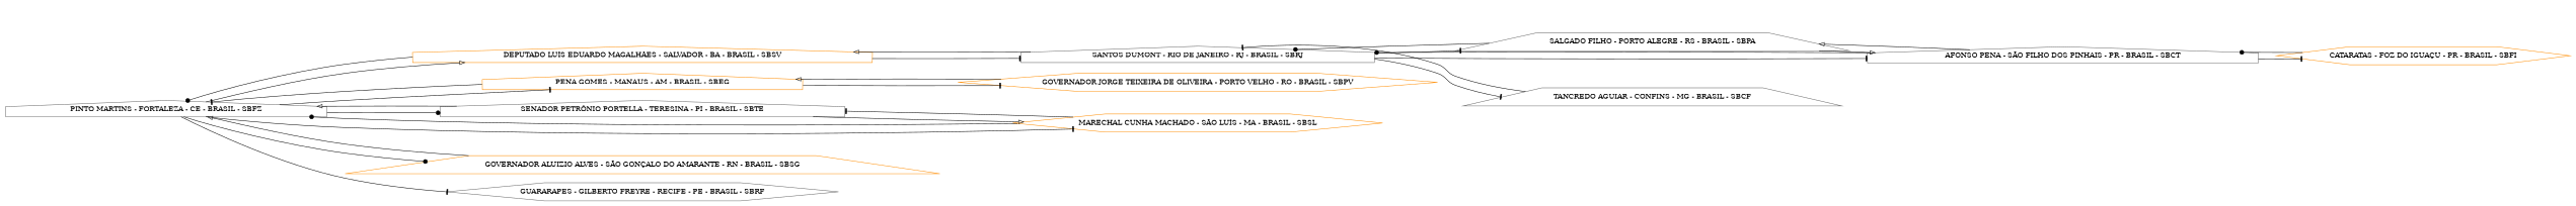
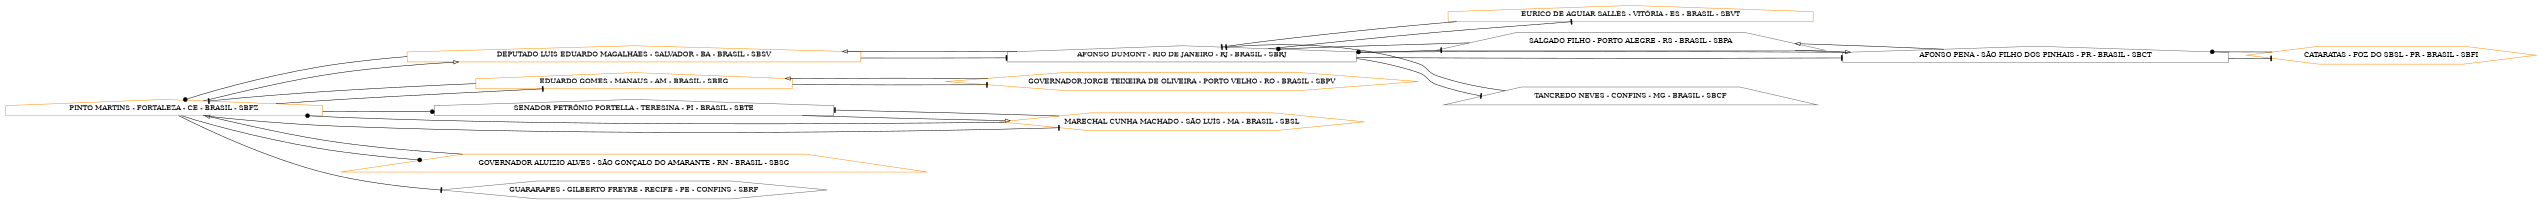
  digraph {
    rankdir=LR
    node [color=gray40 shape=house]
    edge [arrowhead=tee]
-   n1 [label="PINTO MARTINS - FORTALEZA - CE - BRASIL - SBFZ"]
+   n1 [color=darkorange label="PINTO MARTINS - FORTALEZA - CE - BRASIL - SBFZ"]
    n2 [color=darkorange label="DEPUTADO LUÍS EDUARDO MAGALHÃES - SALVADOR - BA - BRASIL - SBSV"]
-   n3 [color=darkorange label="PENA GOMES - MANAUS - AM - BRASIL - SBEG"]
+   n3 [color=darkorange label="EDUARDO GOMES - MANAUS - AM - BRASIL - SBEG"]
    n4 [label="SENADOR PETRÔNIO PORTELLA - TERESINA - PI - BRASIL - SBTE"]
    n5 [color=darkorange label="MARECHAL CUNHA MACHADO - SÃO LUÍS - MA - BRASIL - SBSL" shape=hexagon]
    n6 [color=darkorange label="GOVERNADOR ALUIZIO ALVES - SÃO GONÇALO DO AMARANTE - RN - BRASIL - SBSG" shape=trapezium]
-   n7 [label="GUARARAPES - GILBERTO FREYRE - RECIFE - PE - BRASIL - SBRF" shape=hexagon]
-   n8 [label="SANTOS DUMONT - RIO DE JANEIRO - RJ - BRASIL - SBRJ"]
+   n7 [label="GUARARAPES - GILBERTO FREYRE - RECIFE - PE - CONFINS - SBRF" shape=hexagon]
+   n8 [label="AFONSO DUMONT - RIO DE JANEIRO - RJ - BRASIL - SBRJ"]
    n9 [color=darkorange label="GOVERNADOR JORGE TEIXEIRA DE OLIVEIRA - PORTO VELHO - RO - BRASIL - SBPV" shape=hexagon]
+   n10 [color=darkorange label="EURICO DE AGUIAR SALLES - VITÓRIA - ES - BRASIL - SBVT"]
    n11 [label="SALGADO FILHO - PORTO ALEGRE - RS - BRASIL - SBPA" shape=trapezium]
    n12 [label="AFONSO PENA - SÃO FILHO DOS PINHAIS - PR - BRASIL - SBCT"]
-   n13 [label="TANCREDO AGUIAR - CONFINS - MG - BRASIL - SBCF" shape=trapezium]
-   n14 [color=darkorange label="CATARATAS - FOZ DO IGUAÇU - PR - BRASIL - SBFI" shape=hexagon]
+   n13 [label="TANCREDO NEVES - CONFINS - MG - BRASIL - SBCF" shape=trapezium]
+   n14 [color=darkorange label="CATARATAS - FOZ DO SBSL - PR - BRASIL - SBFI" shape=hexagon]
    n1 -> n2 [arrowhead=onormal]
    n1 -> n3
    n1 -> n4 [arrowhead=dot]
    n1 -> n5
    n1 -> n6 [arrowhead=dot]
    n1 -> n7
    n2 -> n1 [arrowhead=dot]
    n2 -> n8
    n3 -> n1
    n3 -> n9
-   n4 -> n1 [arrowhead=onormal]
    n4 -> n5 [arrowhead=onormal]
    n5 -> n1 [arrowhead=dot]
    n5 -> n4
    n6 -> n1 [arrowhead=onormal]
    n8 -> n2 [arrowhead=onormal]
+   n8 -> n10
    n8 -> n11
    n8 -> n12
    n8 -> n13
    n9 -> n3 [arrowhead=onormal]
+   n10 -> n8
    n11 -> n8 [arrowhead=dot]
    n11 -> n12 [arrowhead=onormal]
    n12 -> n8 [arrowhead=dot]
    n12 -> n11 [arrowhead=onormal]
    n12 -> n14
    n13 -> n8
    n14 -> n12 [arrowhead=dot]
  }
